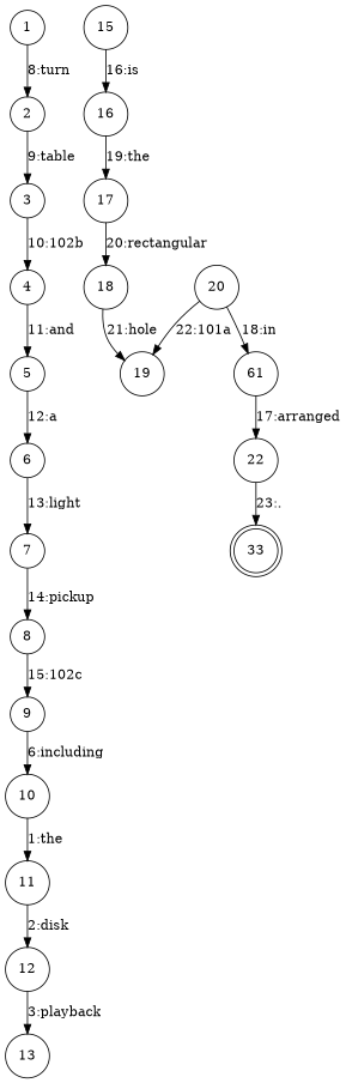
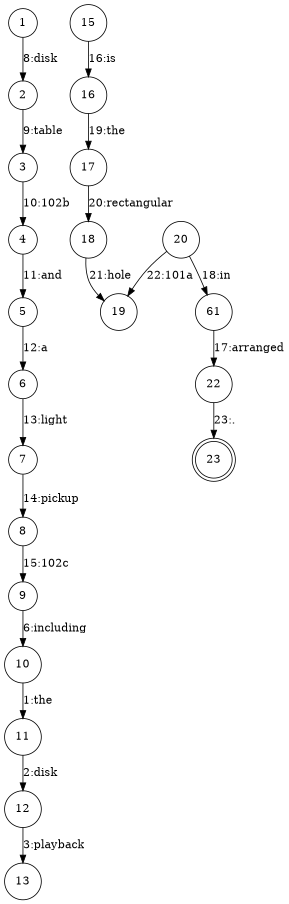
  digraph {
    nodesep=0.25
    rankdir=TB
    ranksep=0.4
    node [fontsize=14 shape=circle style=solid]
    edge [fontsize=14]
    n1 [label=1]
    n2 [label=2]
    n3 [label=3]
    n4 [label=4]
    n5 [label=5]
    n6 [label=6]
    n7 [label=7]
    n8 [label=8]
    n9 [label=9]
    n10 [label=10]
    n11 [label=11]
    n12 [label=12]
    n13 [label=13]
    n14 [label=15]
    n15 [label=16]
    n16 [label=17]
    n17 [label=18]
    n18 [label=19]
    n19 [label=20]
    n20 [label=61]
    n21 [label=22]
-   n22 [label=33 shape=doublecircle]
-   n1 -> n2 [label="8:turn"]
+   n22 [label=23 shape=doublecircle]
+   n1 -> n2 [label="8:disk"]
    n2 -> n3 [label="9:table"]
    n3 -> n4 [label="10:102b"]
    n4 -> n5 [label="11:and"]
    n5 -> n6 [label="12:a"]
    n6 -> n7 [label="13:light"]
    n7 -> n8 [label="14:pickup"]
    n8 -> n9 [label="15:102c"]
    n9 -> n10 [label="6:including"]
    n10 -> n11 [label="1:the"]
    n11 -> n12 [label="2:disk"]
    n12 -> n13 [label="3:playback"]
    n14 -> n15 [label="16:is"]
    n15 -> n16 [label="19:the"]
    n16 -> n17 [label="20:rectangular"]
    n17 -> n18 [label="21:hole"]
    n19 -> n18 [label="22:101a"]
    n19 -> n20 [label="18:in"]
    n20 -> n21 [label="17:arranged"]
    n21 -> n22 [label="23:."]
  }
